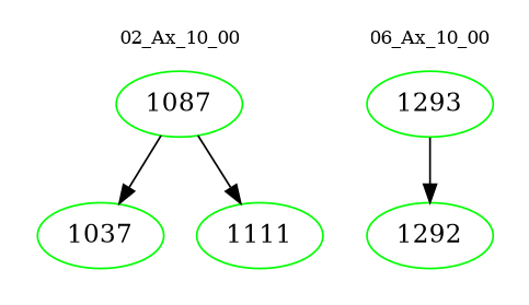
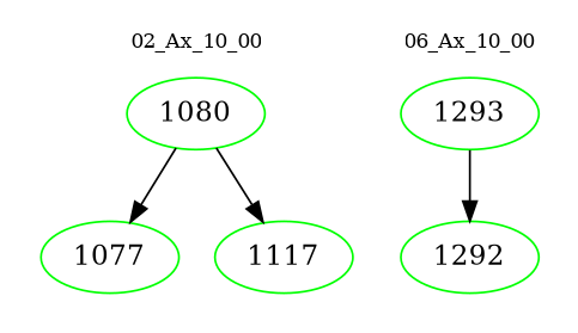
  digraph {
    node [color=green]
    edge [color=black]
-   n1 [label=1087]
-   n2 [label=1037]
-   n3 [label=1111]
+   n1 [label=1080]
+   n2 [label=1077]
+   n3 [label=1117]
    n4 [label=1293]
    n5 [label=1292]
    subgraph cluster_1 {
      color=white
      fontsize=10
      label="02_Ax_10_00"
      n1
      n2
      n3
    }
    subgraph cluster_2 {
      color=white
      fontsize=10
      label="06_Ax_10_00"
      n4
      n5
    }
    n1 -> n2
    n1 -> n3
    n4 -> n5
  }
